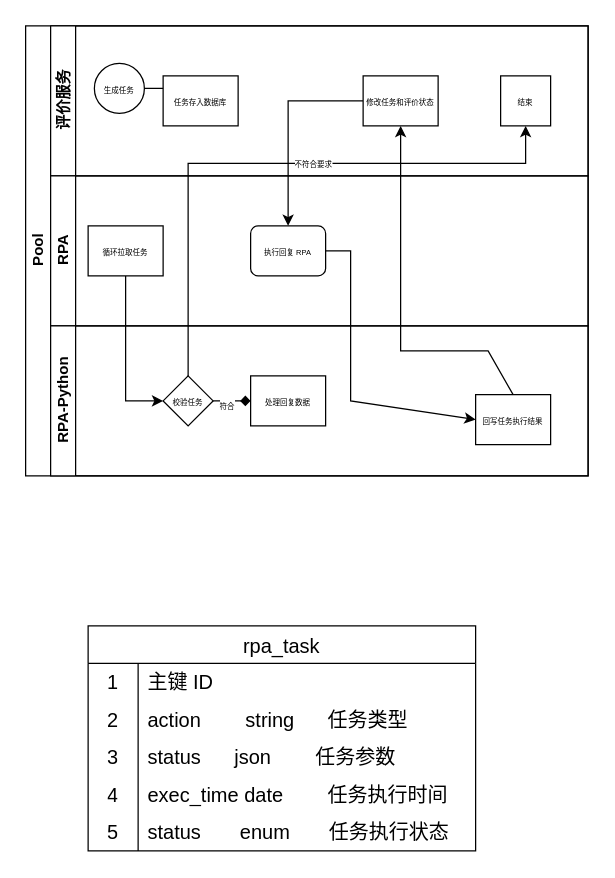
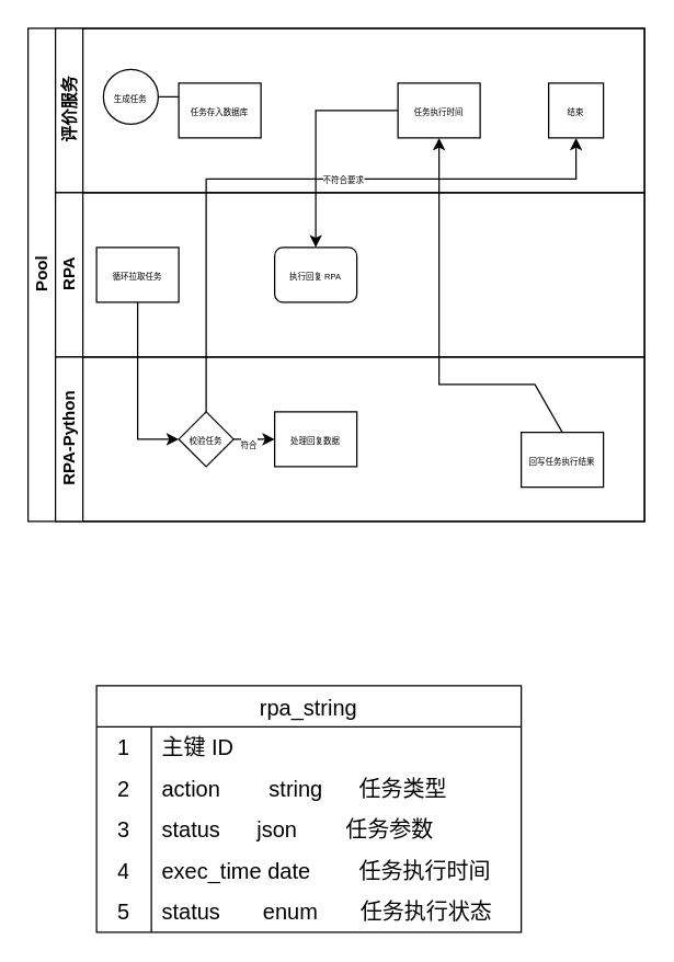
  <mxCell id="0" />
  <mxCell id="1" parent="0" />
  <mxCell id="2" value="Pool" style="swimlane;html=1;childLayout=stackLayout;resizeParent=1;resizeParentMax=0;horizontal=0;startSize=20;horizontalStack=0;" parent="1" vertex="1"><mxGeometry x="20" y="20" width="450" height="360" as="geometry" /></mxCell>
  <mxCell id="3" value="评价服务" style="swimlane;html=1;startSize=20;horizontal=0;" parent="2" vertex="1"><mxGeometry x="20" width="430" height="120" as="geometry" /></mxCell>
  <mxCell id="4" value="" style="edgeStyle=orthogonalEdgeStyle;rounded=0;orthogonalLoop=1;jettySize=auto;html=1;" parent="3" source="5" target="6" edge="1"><mxGeometry relative="1" as="geometry" /></mxCell>
  <mxCell id="5" value="&lt;font style=&quot;font-size: 6px;&quot;&gt;生成任务&lt;/font&gt;" style="ellipse;whiteSpace=wrap;html=1;" parent="3" vertex="1"><mxGeometry x="35" y="30" width="40" height="40" as="geometry" /></mxCell>
  <mxCell id="6" value="&lt;font style=&quot;font-size: 6px;&quot;&gt;任务存入数据库&lt;/font&gt;" style="rounded=0;whiteSpace=wrap;html=1;fontFamily=Helvetica;fontSize=12;fontColor=#000000;align=center;" parent="3" vertex="1"><mxGeometry x="90" y="40" width="60" height="40" as="geometry" /></mxCell>
  <mxCell id="7" value="" style="edgeStyle=orthogonalEdgeStyle;rounded=0;orthogonalLoop=1;jettySize=auto;html=1;endArrow=classic;endFill=1;" parent="3" source="8" target="12" edge="1"><mxGeometry relative="1" as="geometry" /></mxCell>
- <mxCell id="8" value="&lt;font style=&quot;font-size: 6px;&quot;&gt;修改任务和评价状态&lt;/font&gt;" style="rounded=0;whiteSpace=wrap;html=1;fontFamily=Helvetica;fontSize=12;fontColor=#000000;align=center;" parent="3" vertex="1"><mxGeometry x="250" y="40" width="60" height="40" as="geometry" /></mxCell>
+ <mxCell id="8" value="&lt;font style=&quot;font-size: 6px;&quot;&gt;任务执行时间&lt;/font&gt;" style="rounded=0;whiteSpace=wrap;html=1;fontFamily=Helvetica;fontSize=12;fontColor=#000000;align=center;" parent="3" vertex="1"><mxGeometry x="250" y="40" width="60" height="40" as="geometry" /></mxCell>
  <mxCell id="9" value="&lt;font style=&quot;font-size: 6px;&quot;&gt;结束&lt;/font&gt;" style="whiteSpace=wrap;html=1;rounded=0;" parent="3" vertex="1"><mxGeometry x="360" y="40" width="40" height="40" as="geometry" /></mxCell>
  <mxCell id="10" value="RPA" style="swimlane;html=1;startSize=20;horizontal=0;" parent="2" vertex="1"><mxGeometry x="20" y="120" width="430" height="120" as="geometry" /></mxCell>
  <mxCell id="11" value="&lt;font style=&quot;font-size: 6px;&quot;&gt;循环拉取任务&lt;/font&gt;" style="rounded=0;whiteSpace=wrap;html=1;fontFamily=Helvetica;fontSize=12;fontColor=#000000;align=center;" parent="10" vertex="1"><mxGeometry x="30" y="40" width="60" height="40" as="geometry" /></mxCell>
  <mxCell id="12" value="&lt;font style=&quot;font-size: 6px;&quot;&gt;执行回复 RPA&lt;/font&gt;" style="whiteSpace=wrap;html=1;fontFamily=Helvetica;fontSize=12;fontColor=#000000;align=center;rounded=1;" parent="10" vertex="1"><mxGeometry x="160" y="40" width="60" height="40" as="geometry" /></mxCell>
  <mxCell id="13" value="RPA-Python" style="swimlane;html=1;startSize=20;horizontal=0;" parent="2" vertex="1"><mxGeometry x="20" y="240" width="430" height="120" as="geometry" /></mxCell>
  <mxCell id="14" value="&lt;font style=&quot;font-size: 6px;&quot;&gt;校验任务&lt;/font&gt;" style="rhombus;whiteSpace=wrap;html=1;fontFamily=Helvetica;fontSize=12;fontColor=#000000;align=center;" parent="13" vertex="1"><mxGeometry x="90" y="40" width="40" height="40" as="geometry" /></mxCell>
  <mxCell id="15" value="&lt;font style=&quot;font-size: 6px;&quot;&gt;处理回复数据&lt;/font&gt;" style="rounded=0;whiteSpace=wrap;html=1;fontFamily=Helvetica;fontSize=12;fontColor=#000000;align=center;" vertex="1" parent="13"><mxGeometry x="160" y="40" width="60" height="40" as="geometry" /></mxCell>
- <mxCell id="16" value="" style="endArrow=diamond;html=1;rounded=0;exitX=1;exitY=0.5;exitDx=0;exitDy=0;entryX=0;entryY=0.5;entryDx=0;entryDy=0;" edge="1" parent="13" source="14" target="15"><mxGeometry width="50" height="50" relative="1" as="geometry"><mxPoint x="150" y="30" as="sourcePoint" /><mxPoint x="200" y="-20" as="targetPoint" /></mxGeometry></mxCell>
+ <mxCell id="16" value="" style="endArrow=classic;html=1;rounded=0;exitX=1;exitY=0.5;exitDx=0;exitDy=0;entryX=0;entryY=0.5;entryDx=0;entryDy=0;" edge="1" parent="13" source="14" target="15"><mxGeometry width="50" height="50" relative="1" as="geometry"><mxPoint x="150" y="30" as="sourcePoint" /><mxPoint x="200" y="-20" as="targetPoint" /></mxGeometry></mxCell>
  <mxCell id="17" value="&lt;font style=&quot;font-size: 6px;&quot;&gt;符合&lt;/font&gt;" style="edgeLabel;html=1;align=center;verticalAlign=middle;resizable=0;points=[];" vertex="1" connectable="0" parent="16"><mxGeometry x="-0.33" y="-2" relative="1" as="geometry"><mxPoint as="offset" /></mxGeometry></mxCell>
  <mxCell id="18" value="&lt;font style=&quot;font-size: 6px;&quot;&gt;回写任务执行结果&lt;/font&gt;" style="rounded=0;whiteSpace=wrap;html=1;fontFamily=Helvetica;fontSize=12;fontColor=#000000;align=center;" vertex="1" parent="13"><mxGeometry x="340" y="55" width="60" height="40" as="geometry" /></mxCell>
  <mxCell id="19" value="" style="endArrow=classic;html=1;rounded=0;exitX=0.5;exitY=1;exitDx=0;exitDy=0;entryX=0;entryY=0.5;entryDx=0;entryDy=0;" edge="1" parent="2" source="11" target="14"><mxGeometry width="50" height="50" relative="1" as="geometry"><mxPoint x="240" y="210" as="sourcePoint" /><mxPoint x="290" y="160" as="targetPoint" /><Array as="points"><mxPoint x="80" y="300" /></Array></mxGeometry></mxCell>
  <mxCell id="20" value="" style="endArrow=classic;html=1;rounded=0;exitX=0.5;exitY=0;exitDx=0;exitDy=0;entryX=0.5;entryY=1;entryDx=0;entryDy=0;" edge="1" parent="2" source="14" target="9"><mxGeometry width="50" height="50" relative="1" as="geometry"><mxPoint x="190" y="210" as="sourcePoint" /><mxPoint x="240" y="160" as="targetPoint" /><Array as="points"><mxPoint x="130" y="110" /><mxPoint x="400" y="110" /></Array></mxGeometry></mxCell>
  <mxCell id="21" value="&lt;font style=&quot;font-size: 6px;&quot;&gt;不符合要求&lt;/font&gt;" style="edgeLabel;html=1;align=center;verticalAlign=middle;resizable=0;points=[];" vertex="1" connectable="0" parent="20"><mxGeometry x="0.143" y="2" relative="1" as="geometry"><mxPoint as="offset" /></mxGeometry></mxCell>
- <mxCell id="22" value="" style="endArrow=classic;html=1;rounded=0;exitX=1;exitY=0.5;exitDx=0;exitDy=0;entryX=0;entryY=0.5;entryDx=0;entryDy=0;" edge="1" parent="2" source="12" target="18"><mxGeometry width="50" height="50" relative="1" as="geometry"><mxPoint x="270" y="220" as="sourcePoint" /><mxPoint x="320" y="170" as="targetPoint" /><Array as="points"><mxPoint x="260" y="180" /><mxPoint x="260" y="300" /></Array></mxGeometry></mxCell>
  <mxCell id="23" value="" style="endArrow=classic;html=1;rounded=0;exitX=0.5;exitY=0;exitDx=0;exitDy=0;entryX=0.5;entryY=1;entryDx=0;entryDy=0;" edge="1" parent="2" source="18" target="8"><mxGeometry width="50" height="50" relative="1" as="geometry"><mxPoint x="370" y="260" as="sourcePoint" /><mxPoint x="420" y="210" as="targetPoint" /><Array as="points"><mxPoint x="370" y="260" /><mxPoint x="300" y="260" /></Array></mxGeometry></mxCell>
- <mxCell id="24" value="rpa_task" style="shape=table;startSize=30;container=1;collapsible=0;childLayout=tableLayout;fixedRows=1;rowLines=0;fontStyle=0;strokeColor=default;fontSize=16;" vertex="1" parent="1"><mxGeometry x="70" y="500" width="310" height="180" as="geometry" /></mxCell>
+ <mxCell id="24" value="rpa_string" style="shape=table;startSize=30;container=1;collapsible=0;childLayout=tableLayout;fixedRows=1;rowLines=0;fontStyle=0;strokeColor=default;fontSize=16;" vertex="1" parent="1"><mxGeometry x="70" y="500" width="310" height="180" as="geometry" /></mxCell>
  <mxCell id="25" value="" style="shape=tableRow;horizontal=0;startSize=0;swimlaneHead=0;swimlaneBody=0;top=0;left=0;bottom=0;right=0;collapsible=0;dropTarget=0;fillColor=none;points=[[0,0.5],[1,0.5]];portConstraint=eastwest;strokeColor=inherit;fontSize=16;" vertex="1" parent="24"><mxGeometry y="30" width="310" height="30" as="geometry" /></mxCell>
  <mxCell id="26" value="1" style="shape=partialRectangle;html=1;whiteSpace=wrap;connectable=0;fillColor=none;top=0;left=0;bottom=0;right=0;overflow=hidden;pointerEvents=1;strokeColor=inherit;fontSize=16;" vertex="1" parent="25"><mxGeometry width="40" height="30" as="geometry"><mxRectangle width="40" height="30" as="alternateBounds" /></mxGeometry></mxCell>
  <mxCell id="27" value="主键 ID" style="shape=partialRectangle;html=1;whiteSpace=wrap;connectable=0;fillColor=none;top=0;left=0;bottom=0;right=0;align=left;spacingLeft=6;overflow=hidden;strokeColor=inherit;fontSize=16;" vertex="1" parent="25"><mxGeometry x="40" width="270" height="30" as="geometry"><mxRectangle width="270" height="30" as="alternateBounds" /></mxGeometry></mxCell>
  <mxCell id="28" value="" style="shape=tableRow;horizontal=0;startSize=0;swimlaneHead=0;swimlaneBody=0;top=0;left=0;bottom=0;right=0;collapsible=0;dropTarget=0;fillColor=none;points=[[0,0.5],[1,0.5]];portConstraint=eastwest;strokeColor=inherit;fontSize=16;" vertex="1" parent="24"><mxGeometry y="60" width="310" height="30" as="geometry" /></mxCell>
  <mxCell id="29" value="2" style="shape=partialRectangle;html=1;whiteSpace=wrap;connectable=0;fillColor=none;top=0;left=0;bottom=0;right=0;overflow=hidden;strokeColor=inherit;fontSize=16;" vertex="1" parent="28"><mxGeometry width="40" height="30" as="geometry"><mxRectangle width="40" height="30" as="alternateBounds" /></mxGeometry></mxCell>
  <mxCell id="30" value="action&amp;nbsp; &amp;nbsp; &amp;nbsp; &amp;nbsp; string&amp;nbsp; &amp;nbsp; &amp;nbsp; 任务类型" style="shape=partialRectangle;html=1;whiteSpace=wrap;connectable=0;fillColor=none;top=0;left=0;bottom=0;right=0;align=left;spacingLeft=6;overflow=hidden;strokeColor=inherit;fontSize=16;" vertex="1" parent="28"><mxGeometry x="40" width="270" height="30" as="geometry"><mxRectangle width="270" height="30" as="alternateBounds" /></mxGeometry></mxCell>
  <mxCell id="31" value="" style="shape=tableRow;horizontal=0;startSize=0;swimlaneHead=0;swimlaneBody=0;top=0;left=0;bottom=0;right=0;collapsible=0;dropTarget=0;fillColor=none;points=[[0,0.5],[1,0.5]];portConstraint=eastwest;strokeColor=inherit;fontSize=16;" vertex="1" parent="24"><mxGeometry y="90" width="310" height="30" as="geometry" /></mxCell>
  <mxCell id="32" value="3" style="shape=partialRectangle;html=1;whiteSpace=wrap;connectable=0;fillColor=none;top=0;left=0;bottom=0;right=0;overflow=hidden;strokeColor=inherit;fontSize=16;" vertex="1" parent="31"><mxGeometry width="40" height="30" as="geometry"><mxRectangle width="40" height="30" as="alternateBounds" /></mxGeometry></mxCell>
  <mxCell id="33" value="status&amp;nbsp; &amp;nbsp; &amp;nbsp; json&amp;nbsp; &amp;nbsp; &amp;nbsp; &amp;nbsp; 任务参数" style="shape=partialRectangle;html=1;whiteSpace=wrap;connectable=0;fillColor=none;top=0;left=0;bottom=0;right=0;align=left;spacingLeft=6;overflow=hidden;strokeColor=inherit;fontSize=16;" vertex="1" parent="31"><mxGeometry x="40" width="270" height="30" as="geometry"><mxRectangle width="270" height="30" as="alternateBounds" /></mxGeometry></mxCell>
  <mxCell id="34" value="" style="shape=tableRow;horizontal=0;startSize=0;swimlaneHead=0;swimlaneBody=0;top=0;left=0;bottom=0;right=0;collapsible=0;dropTarget=0;fillColor=none;points=[[0,0.5],[1,0.5]];portConstraint=eastwest;strokeColor=inherit;fontSize=16;" vertex="1" parent="24"><mxGeometry y="120" width="310" height="30" as="geometry" /></mxCell>
  <mxCell id="35" value="4" style="shape=partialRectangle;html=1;whiteSpace=wrap;connectable=0;fillColor=none;top=0;left=0;bottom=0;right=0;overflow=hidden;strokeColor=inherit;fontSize=16;" vertex="1" parent="34"><mxGeometry width="40" height="30" as="geometry"><mxRectangle width="40" height="30" as="alternateBounds" /></mxGeometry></mxCell>
  <mxCell id="36" value="exec_time date&amp;nbsp; &amp;nbsp; &amp;nbsp; &amp;nbsp; 任务执行时间" style="shape=partialRectangle;html=1;whiteSpace=wrap;connectable=0;fillColor=none;top=0;left=0;bottom=0;right=0;align=left;spacingLeft=6;overflow=hidden;strokeColor=inherit;fontSize=16;" vertex="1" parent="34"><mxGeometry x="40" width="270" height="30" as="geometry"><mxRectangle width="270" height="30" as="alternateBounds" /></mxGeometry></mxCell>
  <mxCell id="37" value="" style="shape=tableRow;horizontal=0;startSize=0;swimlaneHead=0;swimlaneBody=0;top=0;left=0;bottom=0;right=0;collapsible=0;dropTarget=0;fillColor=none;points=[[0,0.5],[1,0.5]];portConstraint=eastwest;strokeColor=inherit;fontSize=16;" vertex="1" parent="24"><mxGeometry y="150" width="310" height="30" as="geometry" /></mxCell>
  <mxCell id="38" value="5" style="shape=partialRectangle;html=1;whiteSpace=wrap;connectable=0;fillColor=none;top=0;left=0;bottom=0;right=0;overflow=hidden;strokeColor=inherit;fontSize=16;" vertex="1" parent="37"><mxGeometry width="40" height="30" as="geometry"><mxRectangle width="40" height="30" as="alternateBounds" /></mxGeometry></mxCell>
  <mxCell id="39" value="status&amp;nbsp; &amp;nbsp; &amp;nbsp; &amp;nbsp;enum&amp;nbsp; &amp;nbsp; &amp;nbsp; &amp;nbsp;任务执行状态" style="shape=partialRectangle;html=1;whiteSpace=wrap;connectable=0;fillColor=none;top=0;left=0;bottom=0;right=0;align=left;spacingLeft=6;overflow=hidden;strokeColor=inherit;fontSize=16;" vertex="1" parent="37"><mxGeometry x="40" width="270" height="30" as="geometry"><mxRectangle width="270" height="30" as="alternateBounds" /></mxGeometry></mxCell>
